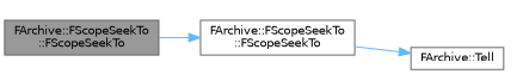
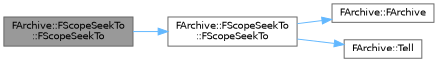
  digraph {
    rankdir=LR
    node [color=grey40 fillcolor=white fontname=Helvetica fontsize=10 shape=box style=filled]
    edge [color=steelblue1 fontname=Helvetica fontsize=10 labelfontname=Helvetica labelfontsize=10 style=solid]
    n1 [color=gray40 fillcolor=grey60 fontcolor=black height=0.2 label="FArchive::FScopeSeekTo\l::FScopeSeekTo" width=0.4]
    n2 [height=0.2 label="FArchive::FScopeSeekTo\l::FScopeSeekTo" width=0.4]
+   n3 [height=0.2 label="FArchive::FArchive" width=0.4]
    n4 [height=0.2 label="FArchive::Tell" width=0.4]
    n1 -> n2
+   n2 -> n3
    n2 -> n4
  }
